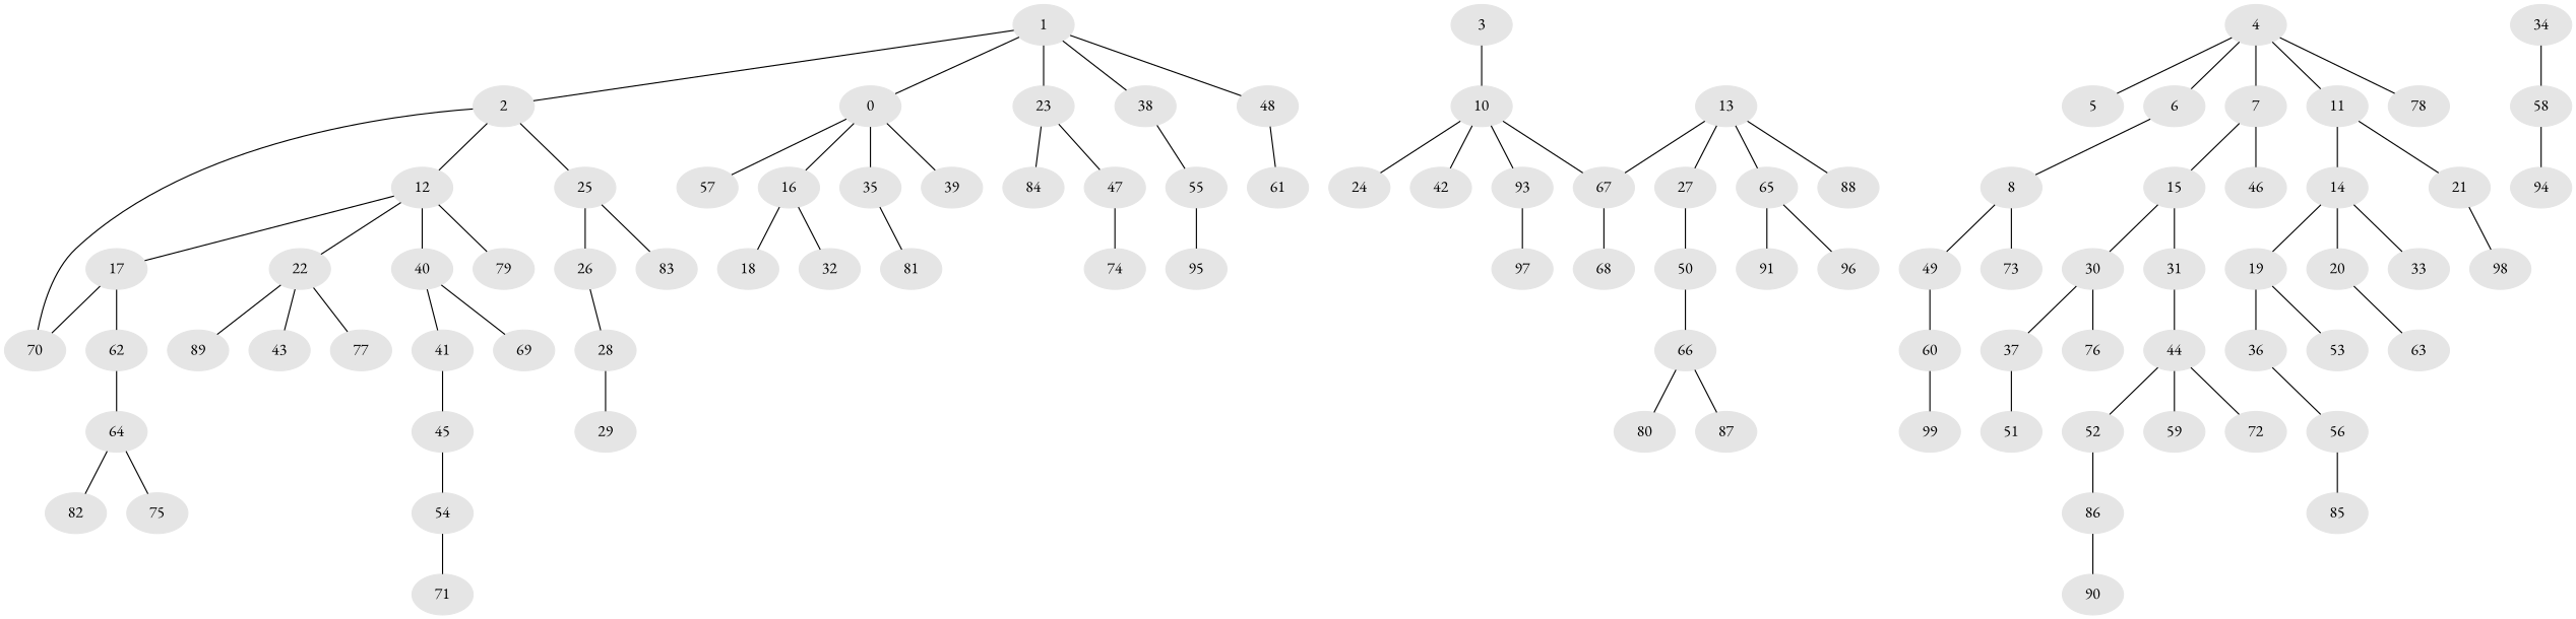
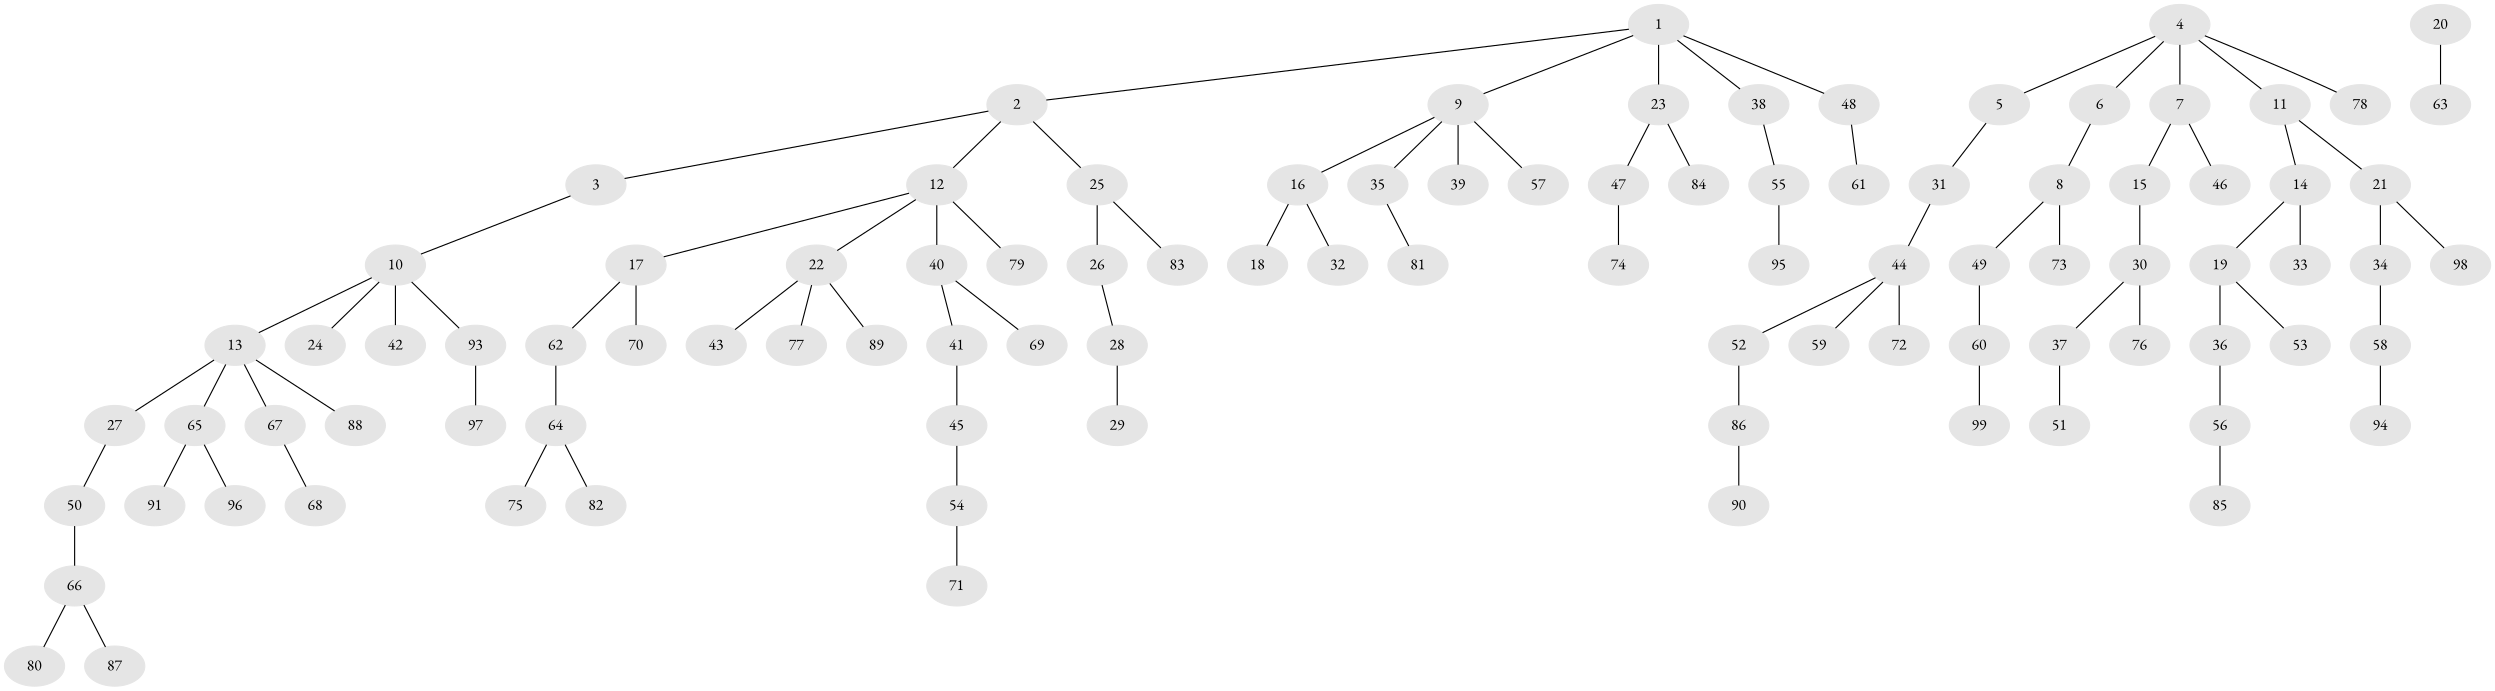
  graph {
    fontname="EB Garamond"
    node [color=gray90 fontname="EB Garamond" style=filled]
    edge [fontname="EB Garamond"]
    1
    2
-   9 [label=0]
+   9
    23
    38
    48
    3
    12
    25
    4
    5
    6
    7
    11
    78
    16
    35
    39
    57
    47
    84
    55
    61
    10
    17
    22
    40
    79
    26
    83
    13
    24
    42
    93
    8
    15
    46
    14
    21
    49
    73
    30
    31
    60
    18
    32
    81
    27
    65
    67
    88
    97
    19
    20
    33
    34
    98
    62
    70
    43
    77
    89
    41
    69
    50
    91
    96
    68
    36
    53
    63
    37
    76
    44
    64
    56
    58
    74
    28
    29
    66
    51
    52
    59
    72
    94
    85
    95
    45
    54
    86
    71
    n93 [label=99]
    80
    87
    90
    75
    82
    1 -- 2
    1 -- 9
    1 -- 23
    1 -- 38
    1 -- 48
-   2 -- 70
+   2 -- 3
    2 -- 12
    2 -- 25
    9 -- 16
    9 -- 35
    9 -- 39
    9 -- 57
    23 -- 47
    23 -- 84
    38 -- 55
    48 -- 61
    3 -- 10
    12 -- 17
    12 -- 22
    12 -- 40
    12 -- 79
    25 -- 26
    25 -- 83
    4 -- 5
    4 -- 6
    4 -- 7
    4 -- 11
    4 -- 78
    6 -- 8
    7 -- 15
    7 -- 46
    11 -- 14
    11 -- 21
    16 -- 18
    16 -- 32
    35 -- 81
    47 -- 74
    55 -- 95
-   10 -- 67
+   10 -- 13
    10 -- 24
    10 -- 42
    10 -- 93
    17 -- 62
    17 -- 70
    22 -- 43
    22 -- 77
    22 -- 89
    40 -- 41
    40 -- 69
    26 -- 28
    13 -- 27
    13 -- 65
    13 -- 67
    13 -- 88
    93 -- 97
    8 -- 49
    8 -- 73
    15 -- 30
-   15 -- 31
+   5 -- 31
    14 -- 19
-   14 -- 20
    14 -- 33
+   21 -- 34
    21 -- 98
    49 -- 60
    30 -- 37
    30 -- 76
    31 -- 44
    60 -- n93
    27 -- 50
    65 -- 91
    65 -- 96
    67 -- 68
    19 -- 36
    19 -- 53
    20 -- 63
    34 -- 58
    62 -- 64
    41 -- 45
    50 -- 66
    36 -- 56
    37 -- 51
    44 -- 52
    44 -- 59
    44 -- 72
    64 -- 75
    64 -- 82
    56 -- 85
    58 -- 94
    28 -- 29
    66 -- 80
    66 -- 87
    52 -- 86
    45 -- 54
    54 -- 71
    86 -- 90
  }
